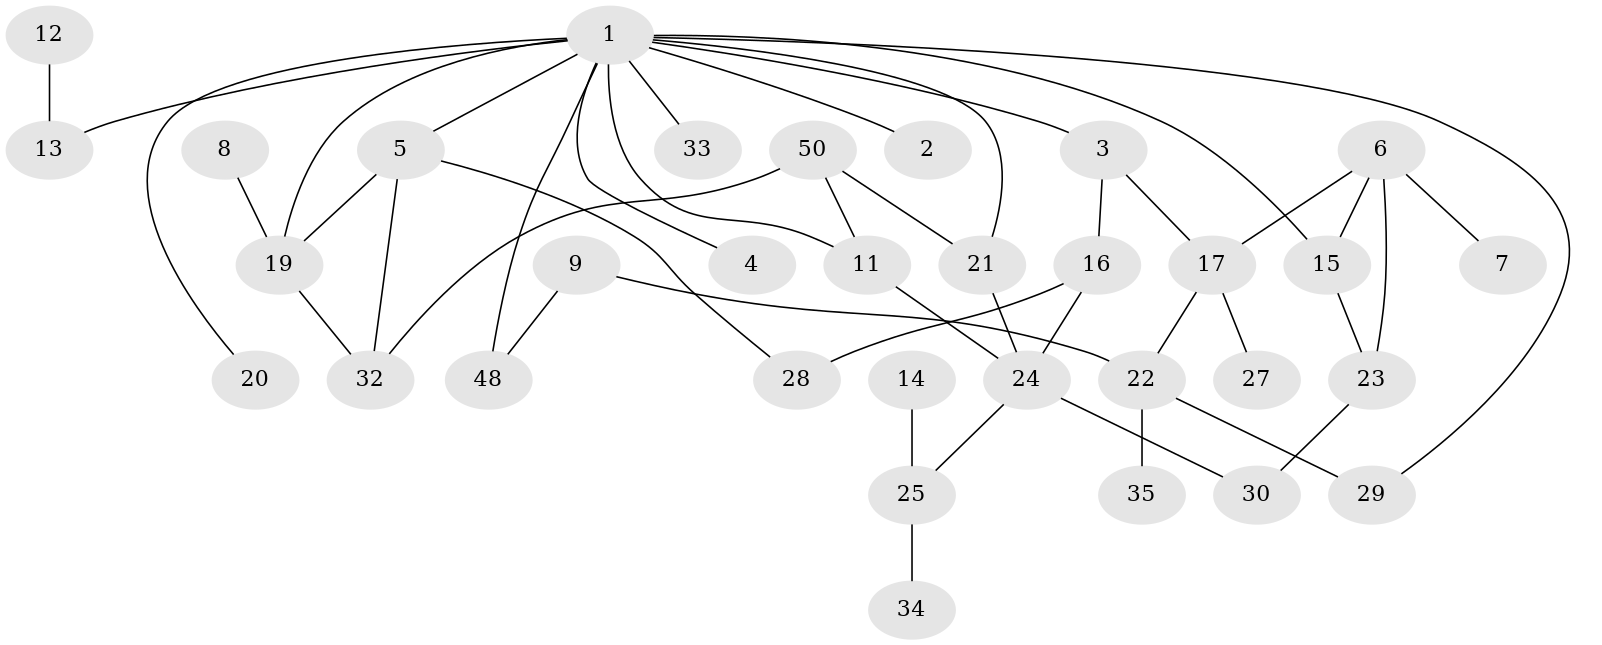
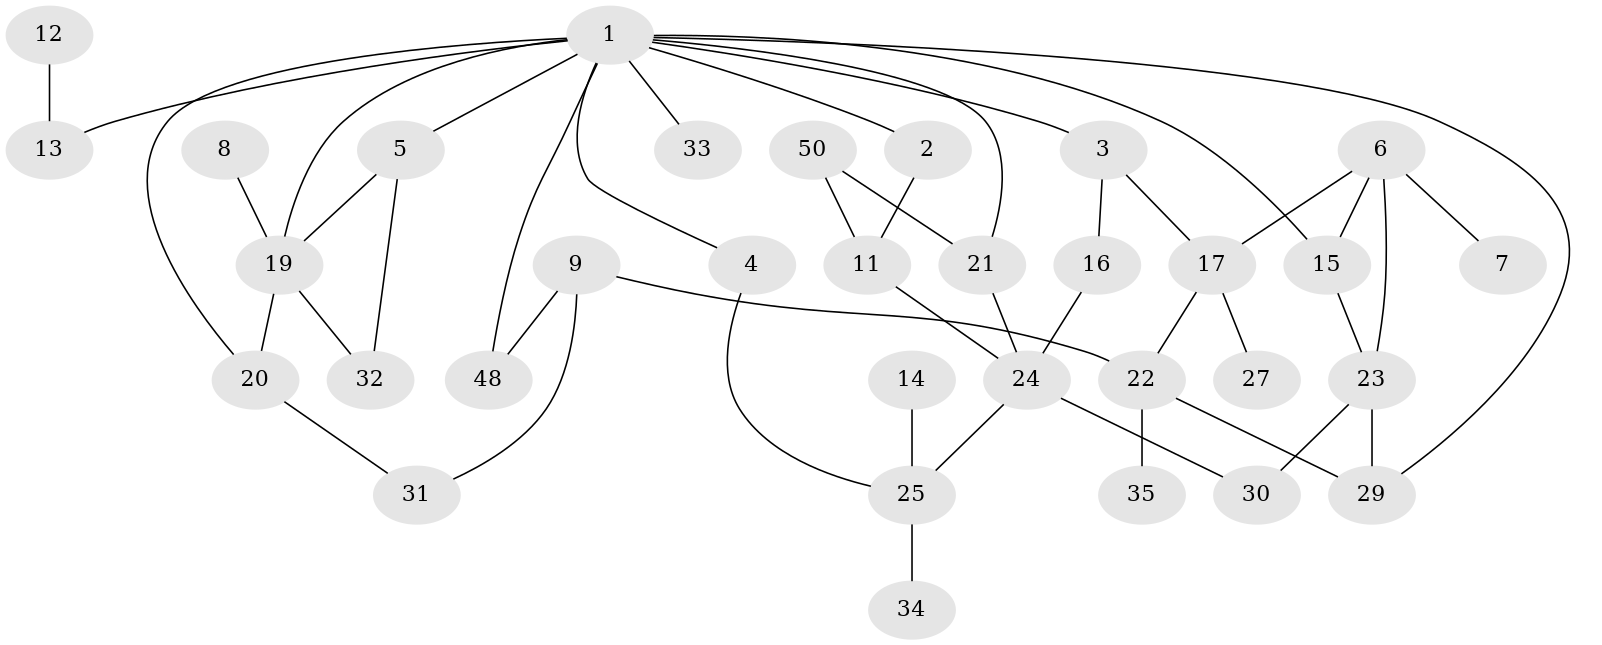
  graph {
    node [color=gray90 style=filled]
    edge [weight=1.0]
    1
    2
    3
    4
    5
    11
    13
    15
    n9 [label=48]
    19
    20
    21
    29
    33
    16
    17
    25
-   28
    32
    24
    23
+   31
    22
    27
    34
    6
    7
    30
    8
    9
    35
    n32 [label=50]
    12
    14
    1 -- 2
    1 -- 3
    1 -- 4
    1 -- 5
-   1 -- 11
+   2 -- 11
    1 -- 13
    1 -- 15
    1 -- n9
    1 -- 19
    1 -- 20
    1 -- 21
    1 -- 29
    1 -- 33
    3 -- 16
    3 -- 17
+   4 -- 25
    5 -- 19
-   5 -- 28
    5 -- 32
    11 -- 24
    15 -- 23
+   19 -- 20
    19 -- 32
+   20 -- 31
    21 -- 24
-   16 -- 28
    16 -- 24
    17 -- 22
    17 -- 27
    25 -- 34
    24 -- 25
    24 -- 30
+   23 -- 29
    23 -- 30
    22 -- 29
    22 -- 35
    6 -- 15
    6 -- 17
    6 -- 23
    6 -- 7
    8 -- 19
    9 -- n9
+   9 -- 31
    9 -- 22
    n32 -- 11
    n32 -- 21
-   n32 -- 32
    12 -- 13
    14 -- 25
  }
